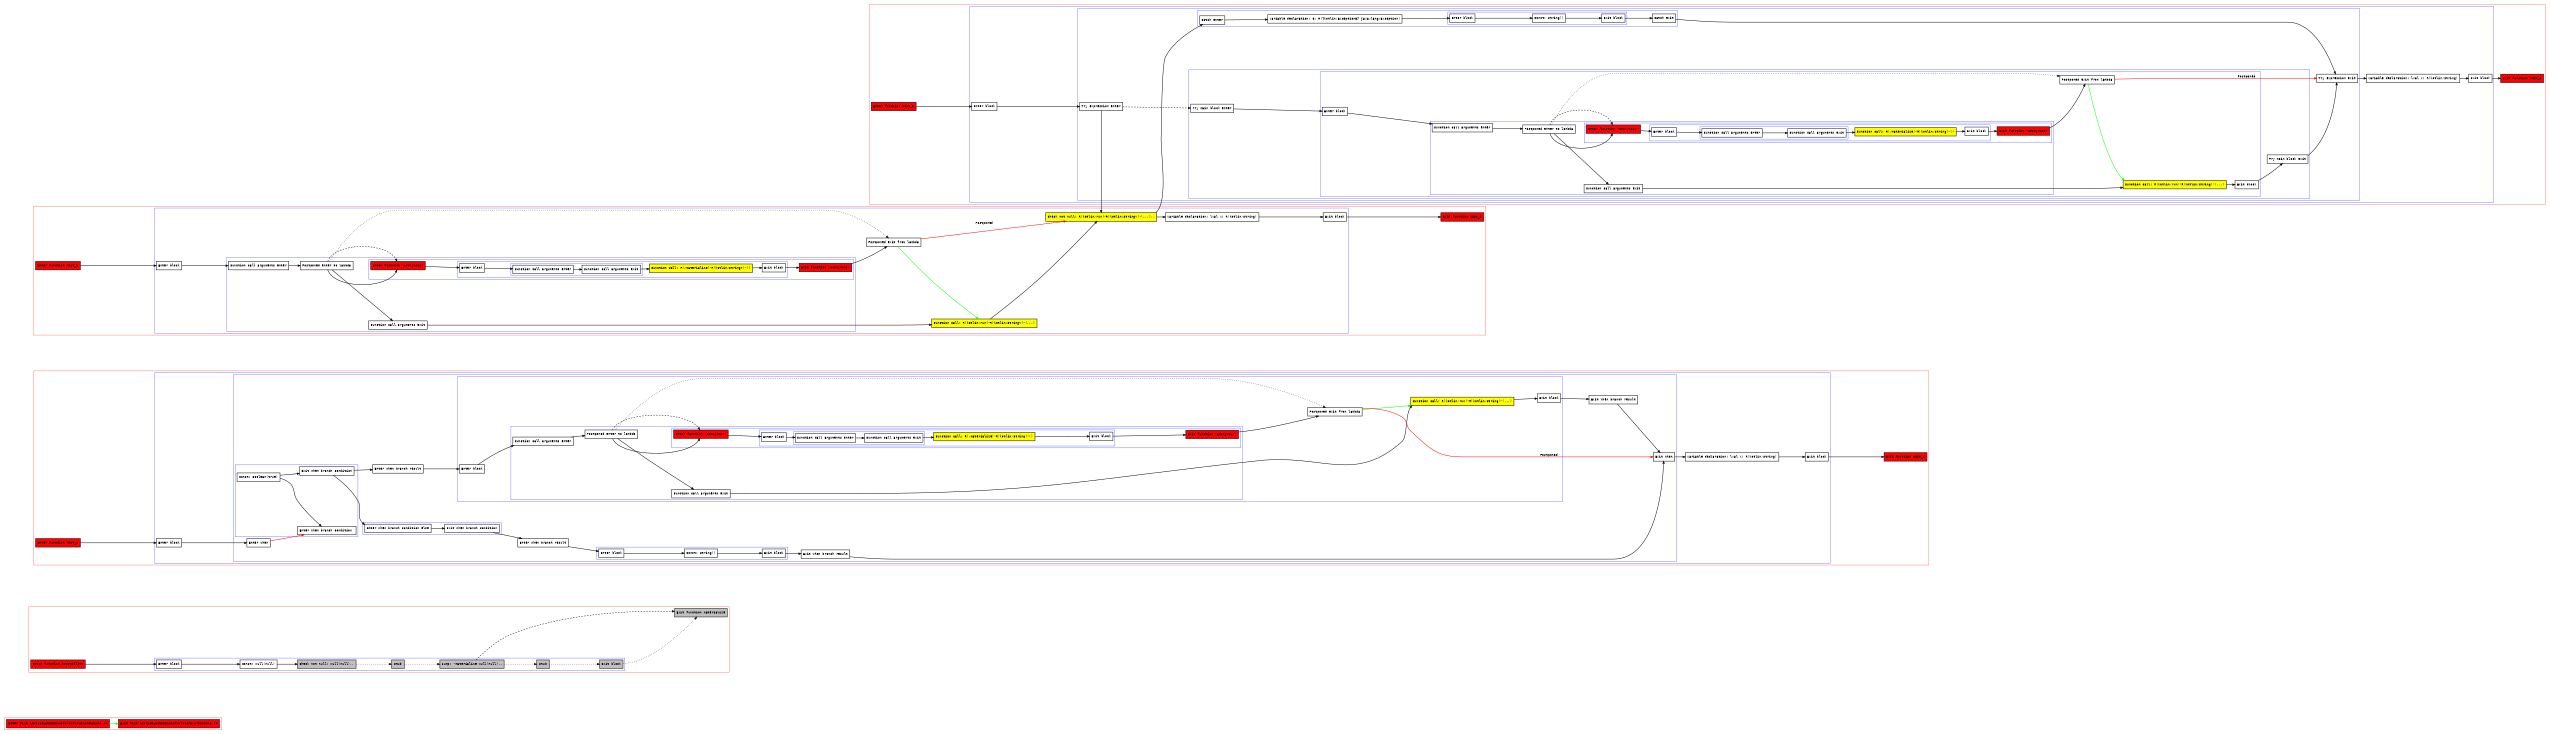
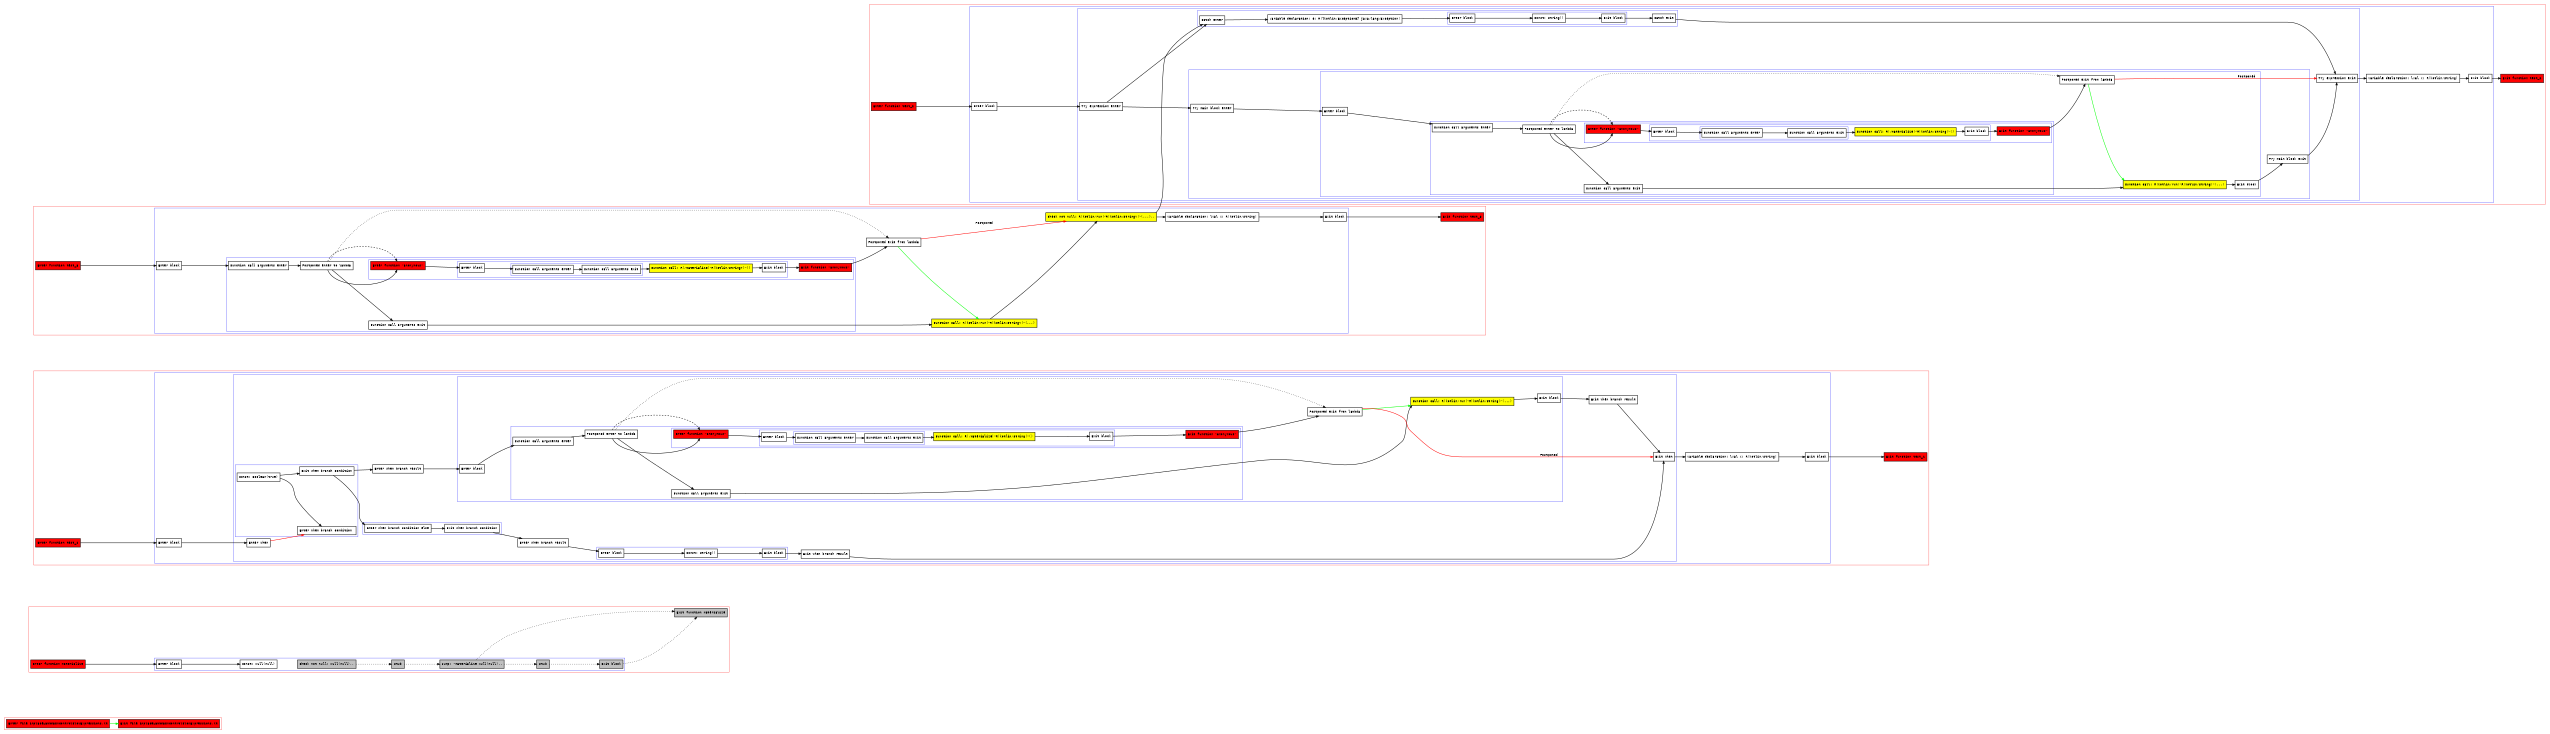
  digraph {
    fontname="DejaVu Sans Mono"
    nodesep=3
    rankdir=LR
    node [fontname="DejaVu Sans Mono" penwidth=2 shape=box]
    edge [fontname="DejaVu Sans Mono" penwidth=2]
    n1 [fillcolor=red label="Enter file inplaceLambdaInControlFlowExpressions.kt" style=filled]
    n2 [fillcolor=red label="Exit file inplaceLambdaInControlFlowExpressions.kt" style=filled]
    n3 [label="Enter block"]
    n4 [label="Const: Null(null)"]
    n5 [fillcolor=gray label="Check not null: Null(null)!!" style=filled]
    n6 [fillcolor=gray label=Stub style=filled]
    n7 [fillcolor=gray label="Jump: ^materialize Null(null)!!" style=filled]
    n8 [fillcolor=gray label=Stub style=filled]
    n9 [fillcolor=gray label="Exit block" style=filled]
    n10 [fillcolor=red label="Enter function materialize" style=filled]
    n11 [fillcolor=gray label="Exit function materialize" style=filled]
    n12 [label="Enter when branch condition "]
    n13 [label="Const: Boolean(true)"]
    n14 [label="Exit when branch condition"]
    n15 [label="Enter when branch condition else"]
    n16 [label="Exit when branch condition"]
    n17 [label="Enter block"]
    n18 [label="Const: String()"]
    n19 [label="Exit block"]
    n20 [label="Function call arguments enter"]
    n21 [label="Function call arguments exit"]
    n22 [label="Enter block"]
    n23 [fillcolor=yellow label="Function call: R|/materialize|<R|kotlin/String|>()" style=filled]
    n24 [label="Exit block"]
    n25 [fillcolor=red label="Enter function <anonymous>" style=filled]
    n26 [fillcolor=red label="Exit function <anonymous>" style=filled]
    n27 [label="Function call arguments enter"]
    n28 [label="Postponed enter to lambda"]
    n29 [label="Function call arguments exit"]
    n30 [label="Enter block"]
    n31 [label="Postponed exit from lambda"]
    n32 [fillcolor=yellow label="Function call: R|kotlin/run|<R|kotlin/String|>(...)" style=filled]
    n33 [label="Exit block"]
    n34 [label="Enter when"]
    n35 [label="Enter when branch result"]
    n36 [label="Exit when branch result"]
    n37 [label="Enter when branch result"]
    n38 [label="Exit when branch result"]
    n39 [label="Exit when"]
    n40 [label="Enter block"]
    n41 [label="Variable declaration: lval x: R|kotlin/String|"]
    n42 [label="Exit block"]
    n43 [fillcolor=red label="Enter function test_1" style=filled]
    n44 [fillcolor=red label="Exit function test_1" style=filled]
    n45 [label="Function call arguments enter"]
    n46 [label="Function call arguments exit"]
    n47 [label="Enter block"]
    n48 [fillcolor=yellow label="Function call: R|/materialize|<R|kotlin/String|>()" style=filled]
    n49 [label="Exit block"]
    n50 [fillcolor=red label="Enter function <anonymous>" style=filled]
    n51 [fillcolor=red label="Exit function <anonymous>" style=filled]
    n52 [label="Function call arguments enter"]
    n53 [label="Postponed enter to lambda"]
    n54 [label="Function call arguments exit"]
    n55 [label="Enter block"]
    n56 [label="Postponed exit from lambda"]
    n57 [fillcolor=yellow label="Function call: R|kotlin/run|<R|kotlin/String|>(...)" style=filled]
    n58 [label="Exit block"]
    n59 [label="Try main block enter"]
    n60 [label="Try main block exit"]
    n61 [label="Enter block"]
    n62 [label="Const: String()"]
    n63 [label="Exit block"]
    n64 [label="Catch enter"]
    n65 [label="Variable declaration: e: R|{kotlin/Exception=} java/lang/Exception|"]
    n66 [label="Catch exit"]
    n67 [label="Try expression enter"]
    n68 [label="Try expression exit"]
    n69 [label="Enter block"]
    n70 [label="Variable declaration: lval x: R|kotlin/String|"]
    n71 [label="Exit block"]
    n72 [fillcolor=red label="Enter function test_2" style=filled]
    n73 [fillcolor=red label="Exit function test_2" style=filled]
    n74 [label="Function call arguments enter"]
    n75 [label="Function call arguments exit"]
    n76 [label="Enter block"]
    n77 [fillcolor=yellow label="Function call: R|/materialize|<R|kotlin/String?|>()" style=filled]
    n78 [label="Exit block"]
    n79 [fillcolor=red label="Enter function <anonymous>" style=filled]
    n80 [fillcolor=red label="Exit function <anonymous>" style=filled]
    n81 [label="Function call arguments enter"]
    n82 [label="Postponed enter to lambda"]
    n83 [label="Function call arguments exit"]
    n84 [label="Enter block"]
    n85 [label="Postponed exit from lambda"]
    n86 [fillcolor=yellow label="Function call: R|kotlin/run|<R|kotlin/String?|>(...)" style=filled]
    n87 [fillcolor=yellow label="Check not null: R|kotlin/run|<R|kotlin/String?|>(...)!!" style=filled]
    n88 [label="Variable declaration: lval x: R|kotlin/String|"]
    n89 [label="Exit block"]
    n90 [fillcolor=red label="Enter function test_3" style=filled]
    n91 [fillcolor=red label="Exit function test_3" style=filled]
    subgraph cluster_1 {
      color=red
      n1
      n2
    }
    subgraph cluster_2 {
      color=red
      n10
      n11
      subgraph cluster_3 {
        color=blue
        n3
        n4
        n5
        n6
        n7
        n8
        n9
      }
    }
    subgraph cluster_4 {
      color=red
      n43
      n44
      subgraph cluster_5 {
        color=blue
        n40
        n41
        n42
        subgraph cluster_6 {
          color=blue
          n34
          n35
          n36
          n37
          n38
          n39
          subgraph cluster_7 {
            color=blue
            n12
            n13
            n14
          }
          subgraph cluster_8 {
            color=blue
            n15
            n16
          }
          subgraph cluster_9 {
            color=blue
            n17
            n18
            n19
          }
          subgraph cluster_10 {
            color=blue
            n30
            n31
            n32
            n33
            subgraph cluster_11 {
              color=blue
              n27
              n28
              n29
              subgraph cluster_12 {
                color=blue
                n25
                n26
                subgraph cluster_13 {
                  color=blue
                  n22
                  n23
                  n24
                  subgraph cluster_14 {
                    color=blue
                    n20
                    n21
                  }
                }
              }
            }
          }
        }
      }
    }
    subgraph cluster_15 {
      color=red
      n72
      n73
      subgraph cluster_16 {
        color=blue
        n69
        n70
        n71
        subgraph cluster_17 {
          color=blue
          n67
          n68
          subgraph cluster_18 {
            color=blue
            n59
            n60
            subgraph cluster_19 {
              color=blue
              n55
              n56
              n57
              n58
              subgraph cluster_20 {
                color=blue
                n52
                n53
                n54
                subgraph cluster_21 {
                  color=blue
                  n50
                  n51
                  subgraph cluster_22 {
                    color=blue
                    n47
                    n48
                    n49
                    subgraph cluster_23 {
                      color=blue
                      n45
                      n46
                    }
                  }
                }
              }
            }
          }
          subgraph cluster_24 {
            color=blue
            n64
            n65
            n66
            subgraph cluster_25 {
              color=blue
              n61
              n62
              n63
            }
          }
        }
      }
    }
    subgraph cluster_26 {
      color=red
      n90
      n91
      subgraph cluster_27 {
        color=blue
        n84
        n85
        n86
        n87
        n88
        n89
        subgraph cluster_28 {
          color=blue
          n81
          n82
          n83
          subgraph cluster_29 {
            color=blue
            n79
            n80
            subgraph cluster_30 {
              color=blue
              n76
              n77
              n78
              subgraph cluster_31 {
                color=blue
                n74
                n75
              }
            }
          }
        }
      }
    }
    n1 -> n2 [color=green]
    n3 -> n4
-   n4 -> n5
    n5 -> n6 [style=dotted]
    n6 -> n7 [style=dotted]
    n7 -> n8 [style=dotted]
-   n7 -> n11 [style=dashed]
+   n7 -> n11 [style=dotted]
    n8 -> n9 [style=dotted]
    n9 -> n11 [style=dotted]
    n10 -> n3
    n13 -> n12
    n13 -> n14
    n14 -> n15
    n14 -> n37
    n15 -> n16
    n16 -> n35
    n17 -> n18
    n18 -> n19
    n19 -> n36
    n20 -> n21
    n21 -> n23
    n22 -> n20
    n23 -> n24
    n24 -> n26
    n25 -> n22
    n26 -> n31
    n27 -> n28
    n28 -> n25
    n28 -> n25 [style=dashed]
    n28 -> n29
    n28 -> n31 [style=dotted]
    n29 -> n32
    n30 -> n27
    n31 -> n32 [color=green]
    n31 -> n39 [color=red label=Postponed]
    n32 -> n33
    n33 -> n38
    n34 -> n12 [color=red]
    n35 -> n17
    n36 -> n39
    n37 -> n30
    n38 -> n39
    n39 -> n41
    n40 -> n34
    n41 -> n42
    n42 -> n44
    n43 -> n40
    n45 -> n46
    n46 -> n48
    n47 -> n45
    n48 -> n49
    n49 -> n51
    n50 -> n47
    n51 -> n56
    n52 -> n53
    n53 -> n50
    n53 -> n50 [style=dashed]
    n53 -> n54
    n53 -> n56 [style=dotted]
    n54 -> n57
    n55 -> n52
    n56 -> n57 [color=green]
    n56 -> n68 [color=red label=Postponed]
    n57 -> n58
    n58 -> n60
    n59 -> n55
    n60 -> n68
    n61 -> n62
    n62 -> n63
    n63 -> n66
    n64 -> n65
    n65 -> n61
    n66 -> n68
-   n67 -> n59 [style=dashed]
-   n67 -> n87
+   n67 -> n59
+   n67 -> n64
    n68 -> n70
    n69 -> n67
    n70 -> n71
    n71 -> n73
    n72 -> n69
    n74 -> n75
    n75 -> n77
    n76 -> n74
    n77 -> n78
    n78 -> n80
    n79 -> n76
    n80 -> n85
    n81 -> n82
    n82 -> n79
    n82 -> n79 [style=dashed]
    n82 -> n83
    n82 -> n85 [style=dotted]
    n83 -> n86
    n84 -> n81
    n85 -> n86 [color=green]
    n85 -> n87 [color=red label=Postponed]
    n86 -> n87
    n87 -> n64
    n87 -> n88
    n88 -> n89
    n89 -> n91
    n90 -> n84
  }
